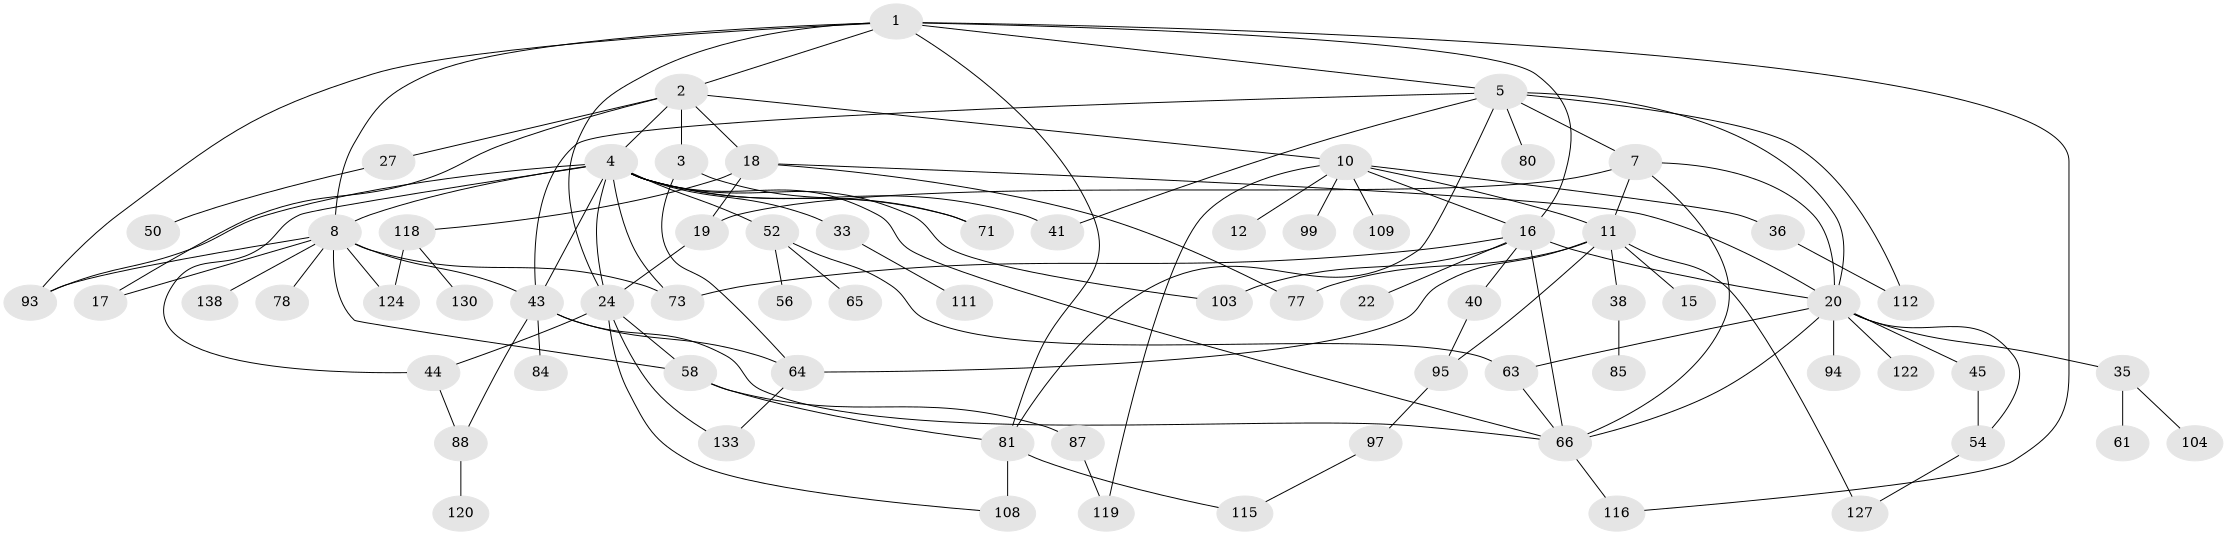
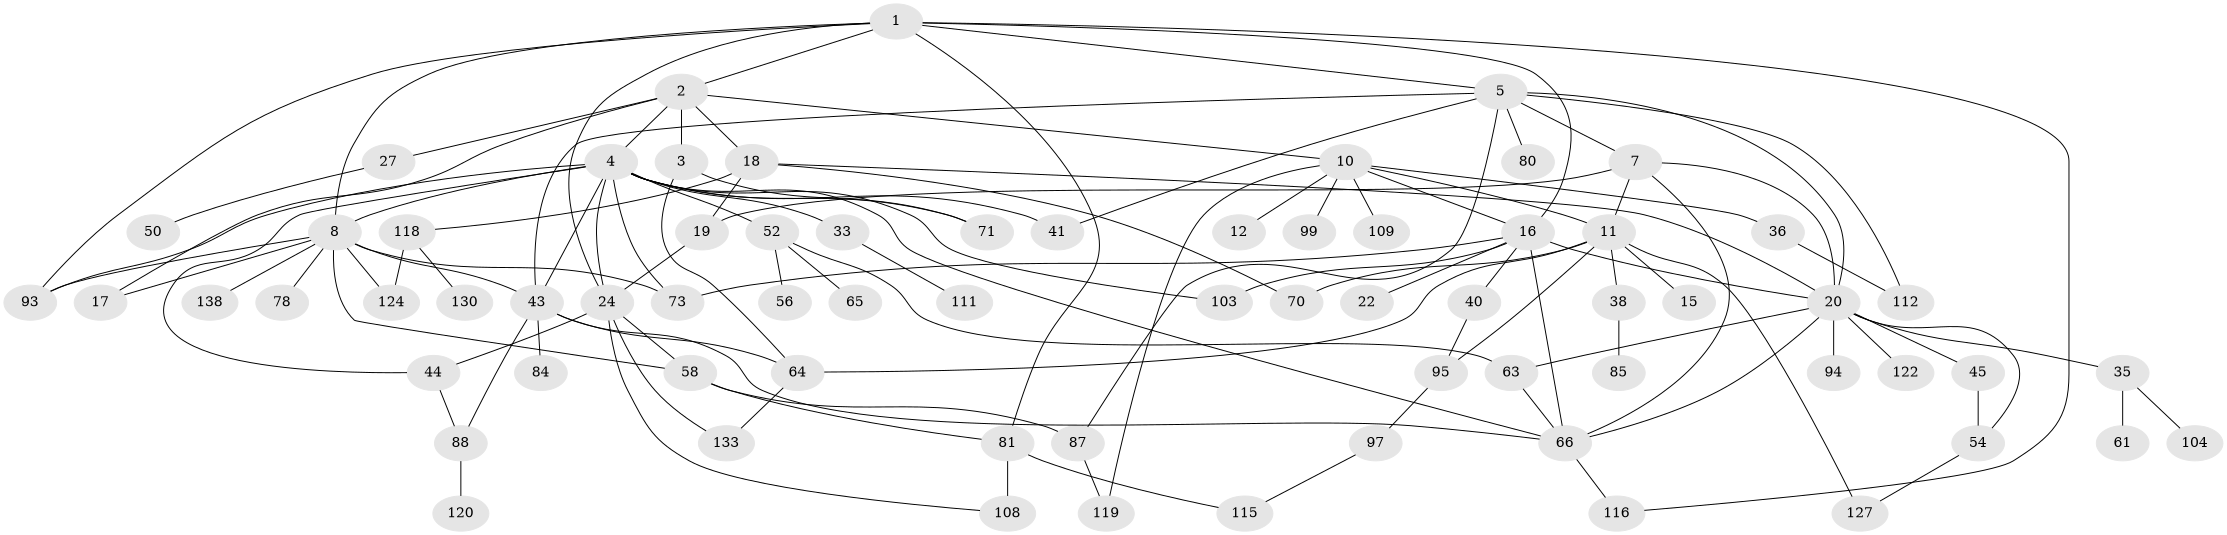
  graph {
    node [color=gray90 style=filled]
    1
    2
    5 [super="+34+6"]
    8 [super="+30+9+102"]
    16 [super="+57+131"]
    24 [super="+68+98"]
    81 [super="+96+134"]
    93 [super="+121"]
    116
    3
    4 [super="+29+21"]
    10 [super="+31+53"]
    17
    18 [super="+92+123"]
    27
    41
    43 [super="+72+67"]
    7
    20 [super="+113+26+32"]
    80
    87
    112
    73
    58 [super="+59"]
    78 [super="+141"]
    124
    138
    66 [super="+74+90+136"]
    103
    22
    40
    44 [super="+106"]
    108 [super="+126"]
    133
    115
    64
    71
    33 [super="+142+107"]
    52
    109
    11 [super="+69+13"]
    12
    36 [super="+100"]
    99
    119
    19
-   70 [super="+75" label=77]
+   70 [super="+75"]
    118
    50 [super="+137"]
    111
    84
    88
    63 [super="+83"]
    56
    65
    35 [super="+55+77"]
    45
    54 [super="+110+114"]
    94
    122
    15 [super="+47+25"]
    38
    95 [super="+105"]
    127
    85
    97
    130
    61
    104
    120
    1 -- 2
    1 -- 5
    1 -- 8
    1 -- 16
    1 -- 24
    1 -- 81
    1 -- 93
    1 -- 116
    2 -- 3
    2 -- 4
    2 -- 10
    2 -- 17
    2 -- 18
    2 -- 27
    5 -- 41
    5 -- 43
    5 -- 7
    5 -- 20
    5 -- 80
-   5 -- 81
+   5 -- 87
    5 -- 112 [weight=2]
    8 -- 93
    8 -- 17
    8 -- 43
    8 -- 73
    8 -- 58
    8 -- 78
    8 -- 124
    8 -- 138
    16 -- 20
    16 -- 73
    16 -- 66
    16 -- 103
    16 -- 22
    16 -- 40
    24 -- 58
    24 -- 44
    24 -- 108
    24 -- 133
    81 -- 108 [weight=2]
    81 -- 115
    3 -- 64
    3 -- 71
    4 -- 8 [weight=2]
    4 -- 24
    4 -- 93
    4 -- 41
    4 -- 43
    4 -- 73
    4 -- 66
    4 -- 103
    4 -- 44
    4 -- 71
    4 -- 33
    4 -- 52
    10 -- 16
    10 -- 109
    10 -- 11
    10 -- 12
    10 -- 36
    10 -- 99
    10 -- 119
    18 -- 20
    18 -- 19
    18 -- 70
    18 -- 118
    27 -- 50
    43 -- 66
    43 -- 64
    43 -- 84
    43 -- 88
    7 -- 20
    7 -- 66
    7 -- 11
    7 -- 19
    20 -- 66
    20 -- 63
    20 -- 35
    20 -- 45
    20 -- 54
    20 -- 94
    20 -- 122
    87 -- 119
    58 -- 81
    58 -- 87
    66 -- 116
    40 -- 95
    44 -- 88
    64 -- 133
    33 -- 111
    52 -- 63
    52 -- 56
    52 -- 65
    11 -- 64
    11 -- 70
    11 -- 15
    11 -- 38
    11 -- 95
    11 -- 127
    36 -- 112
    19 -- 24
    118 -- 124
    118 -- 130
    88 -- 120
    63 -- 66
    35 -- 61
    35 -- 104
    45 -- 54
    54 -- 127
    38 -- 85
    95 -- 97
    97 -- 115
  }
